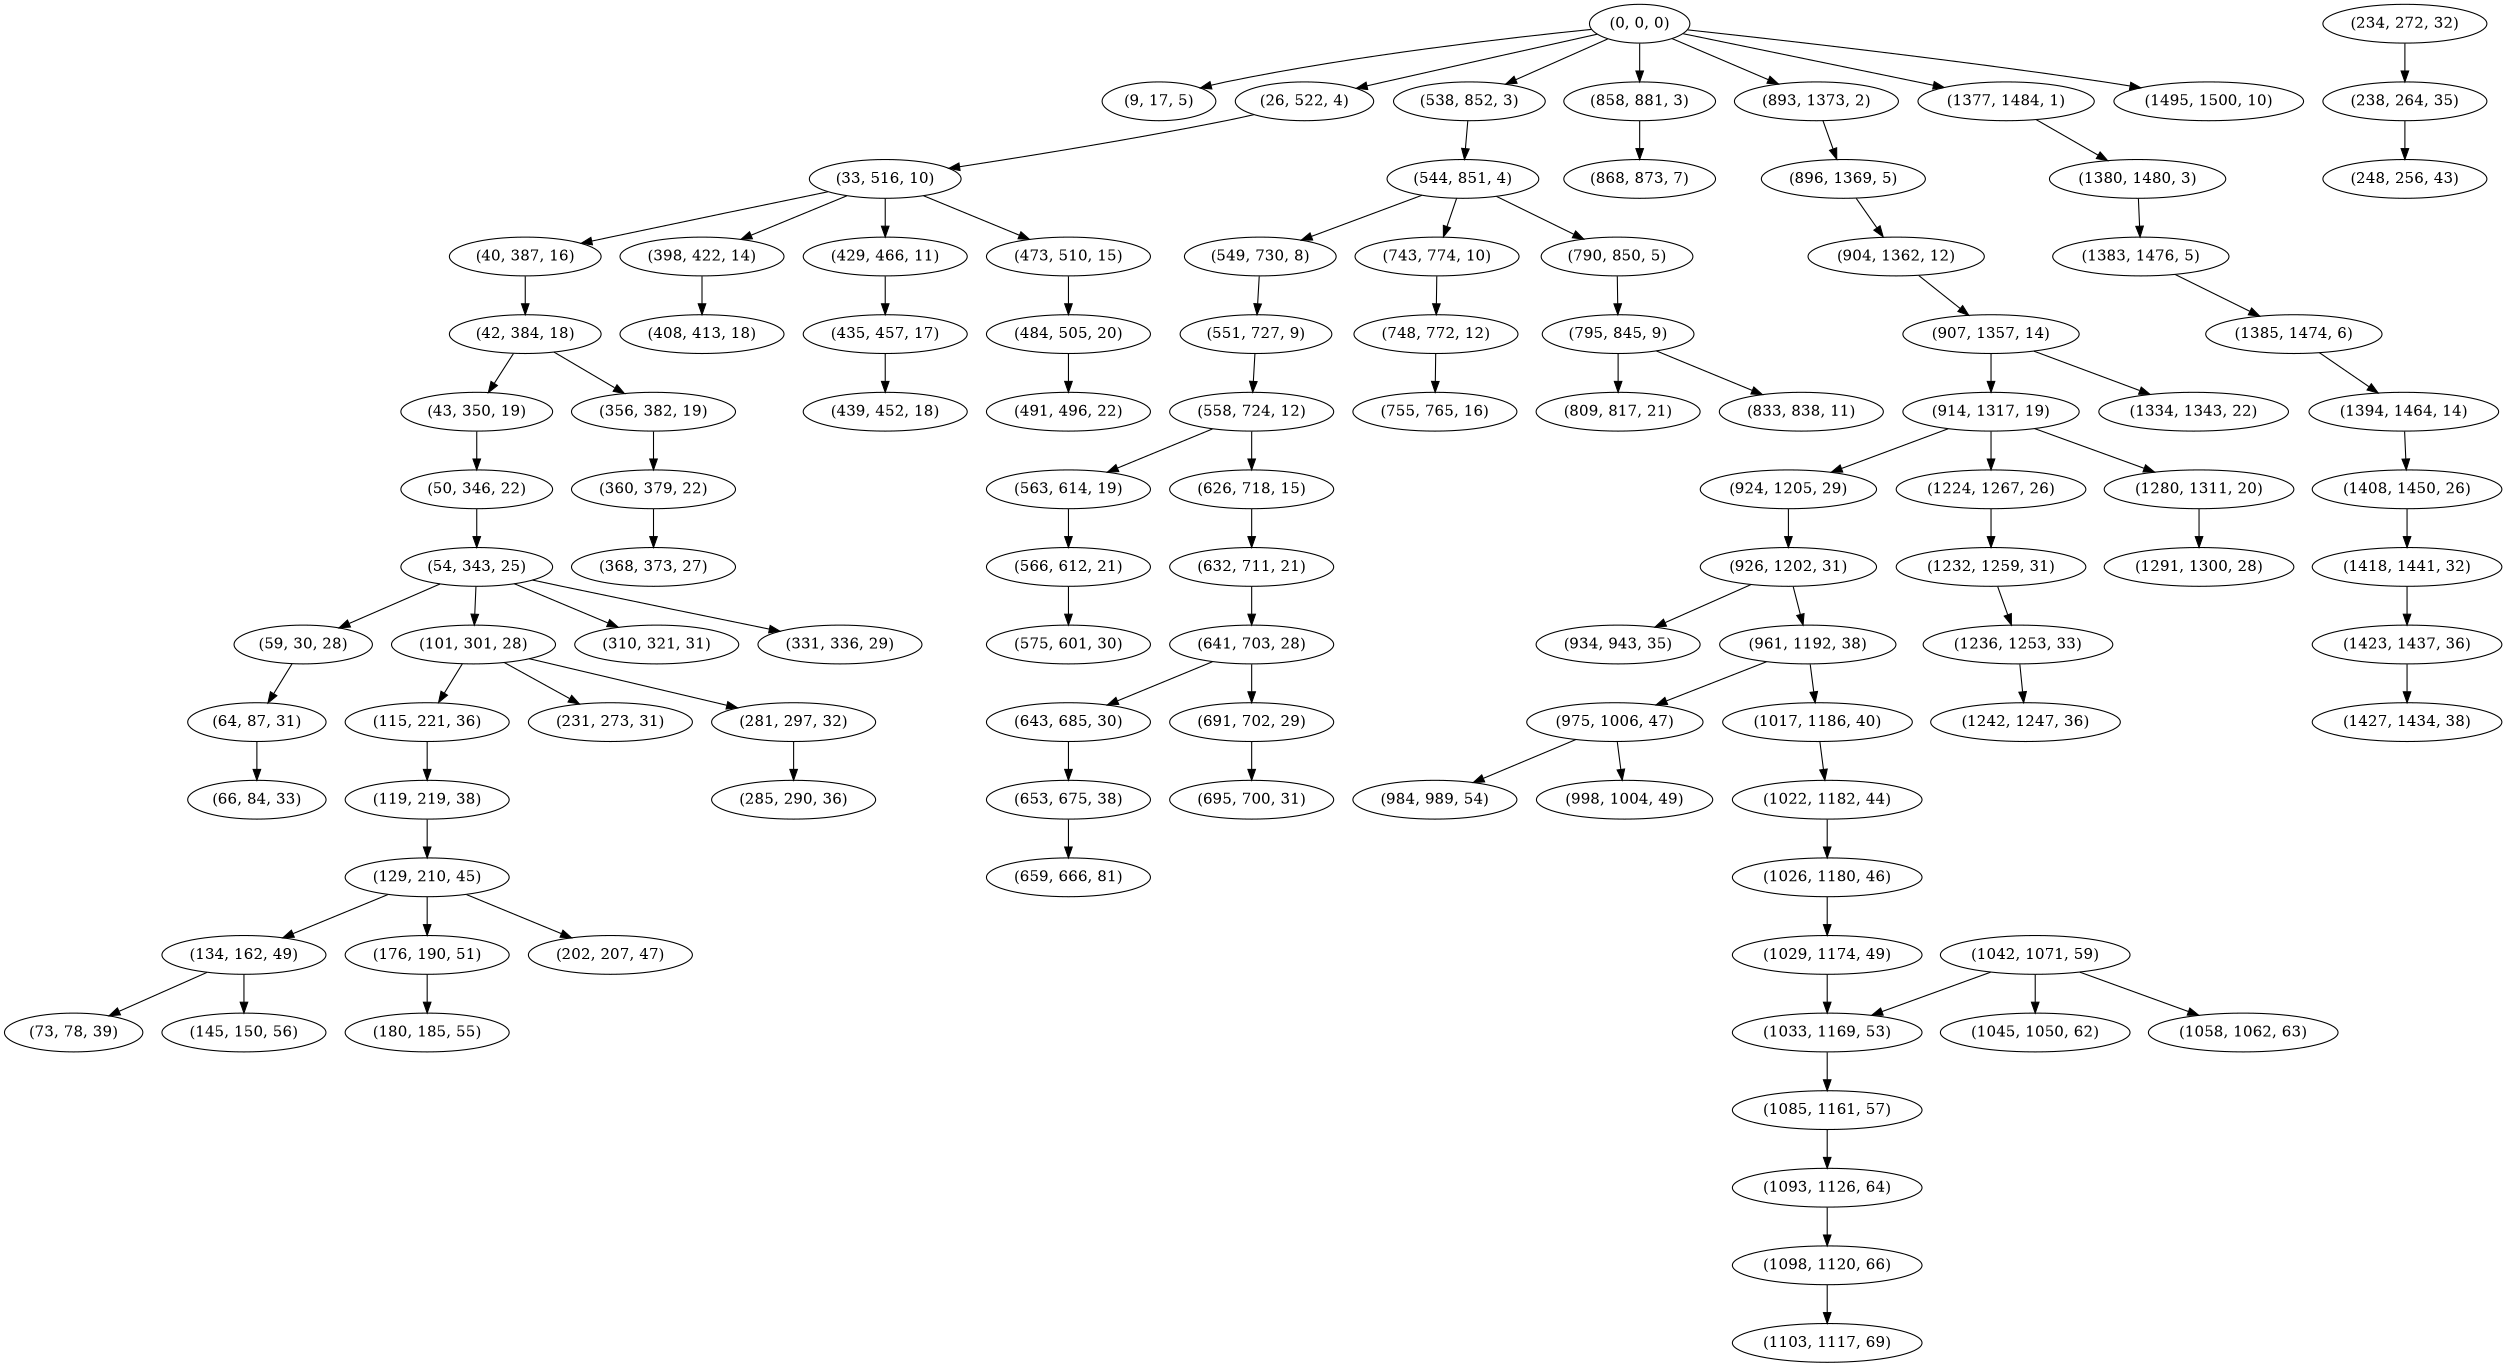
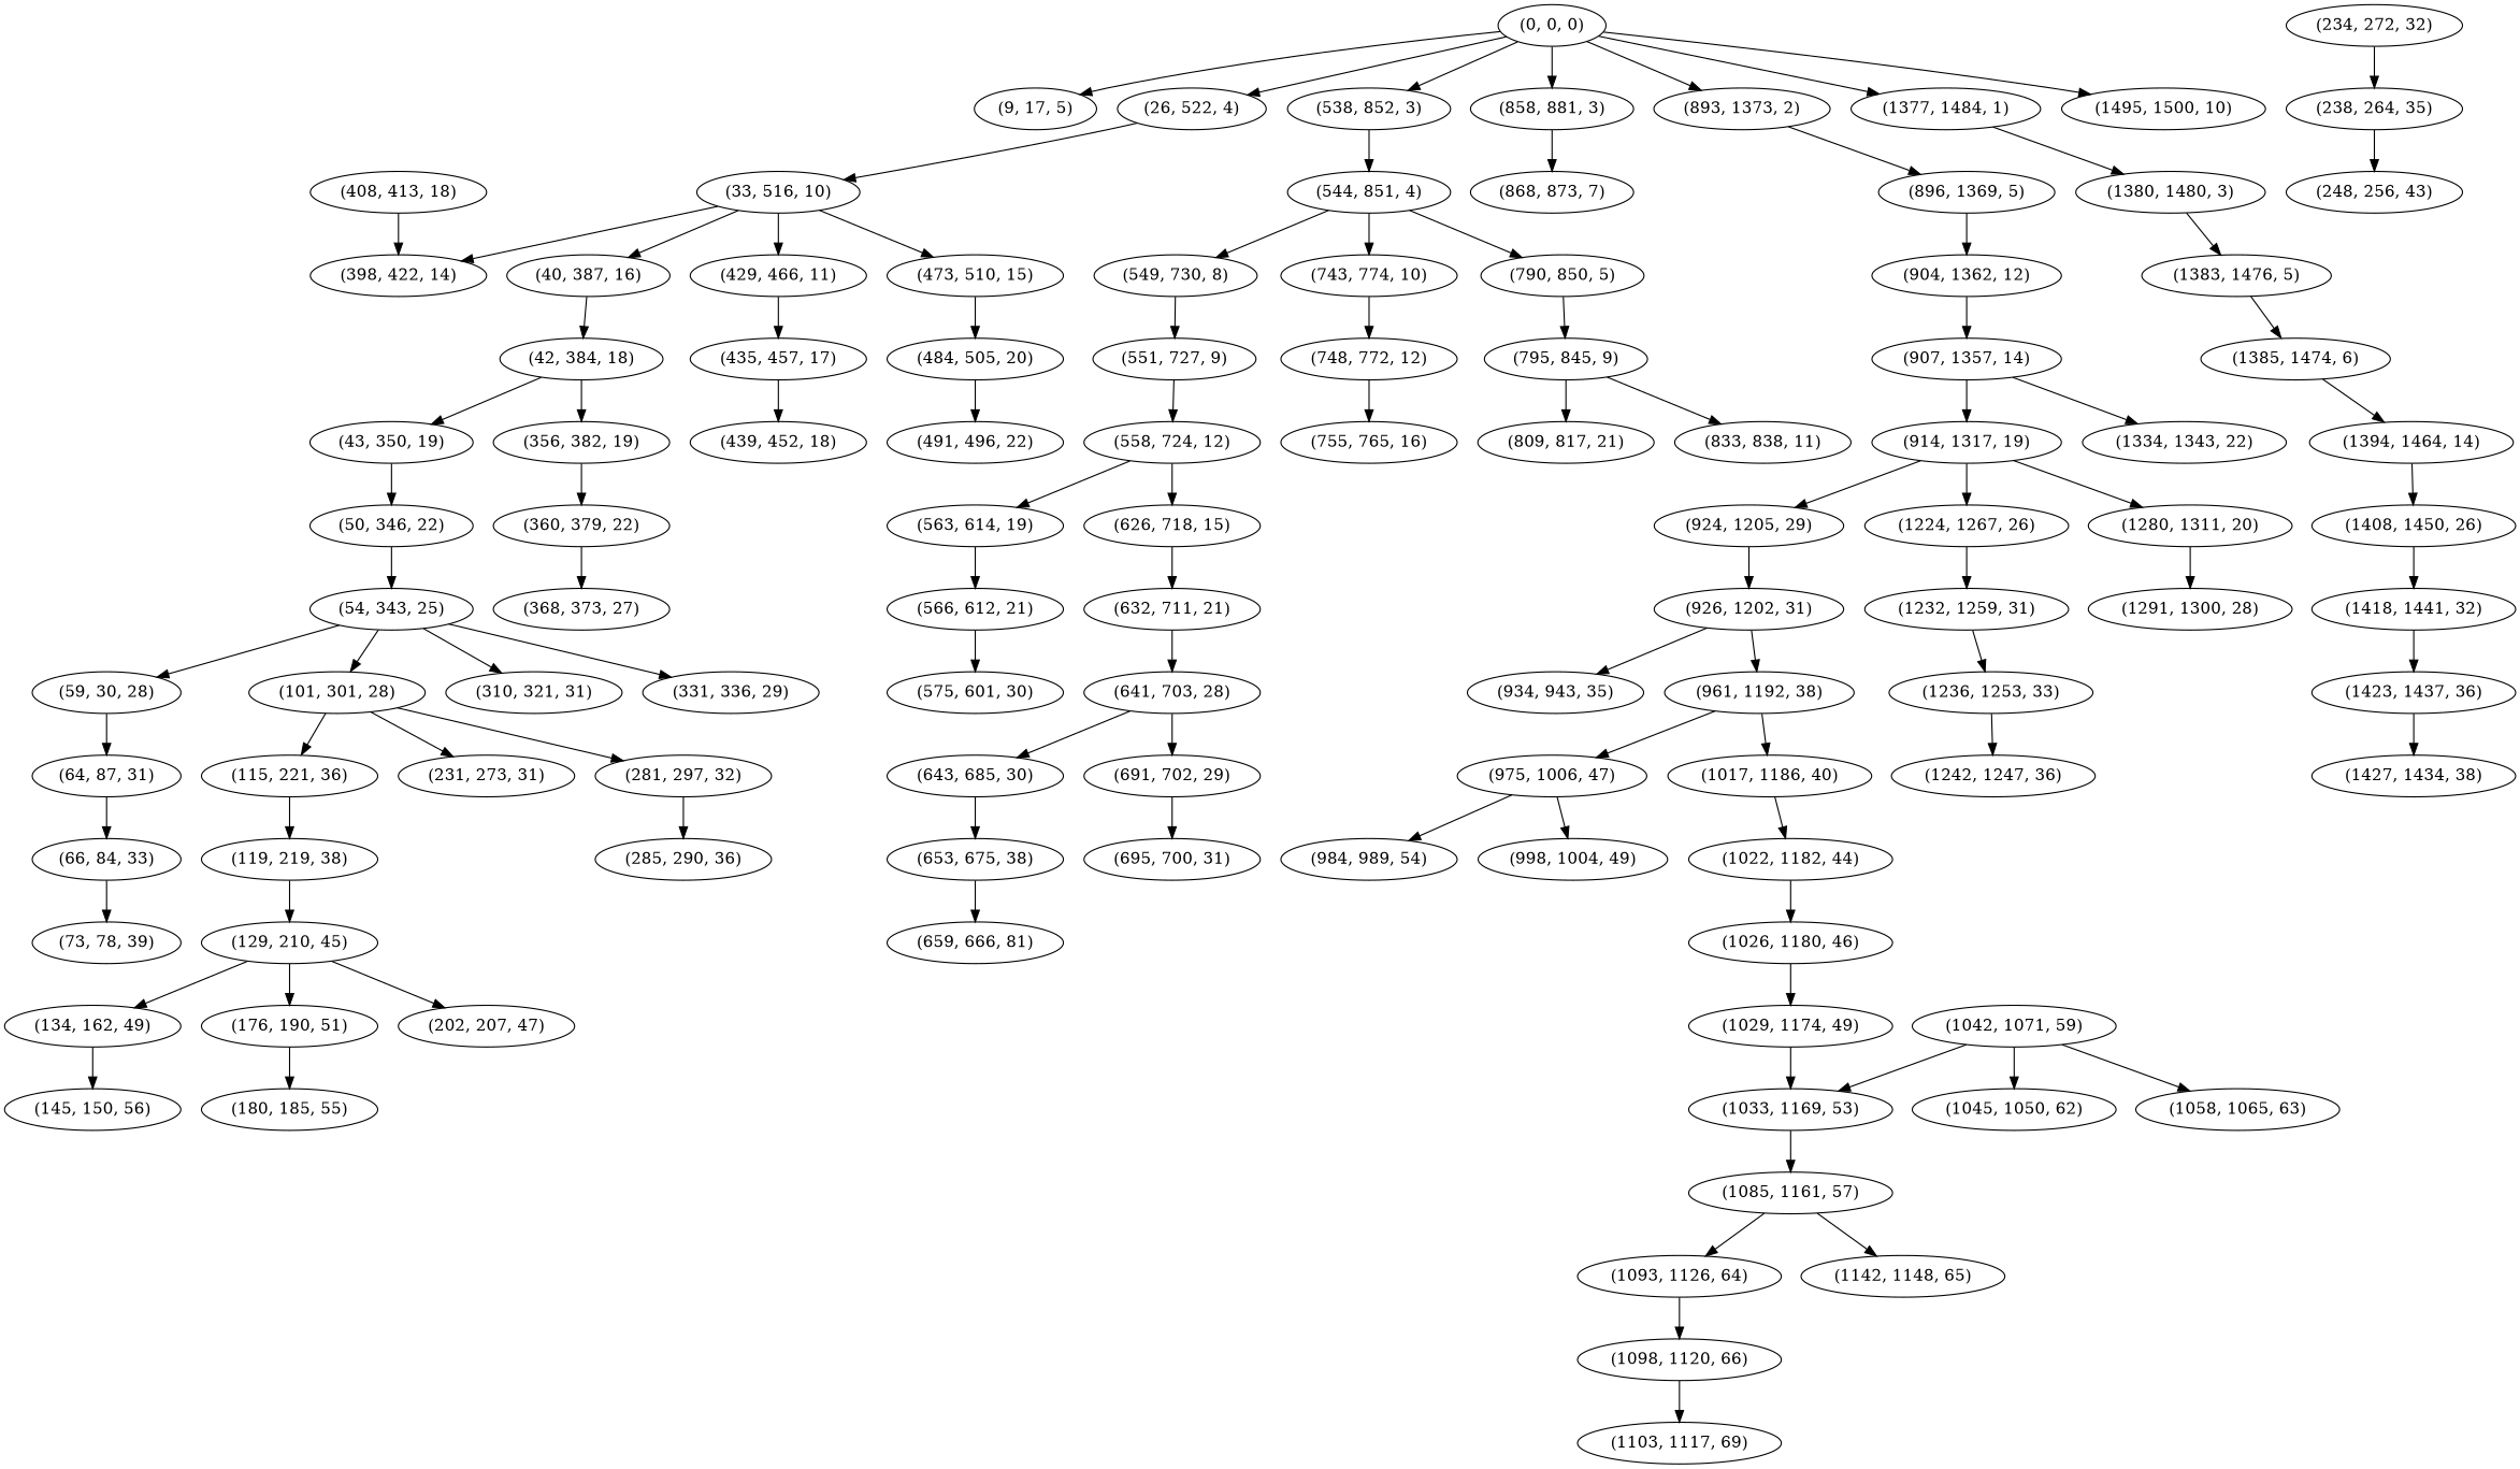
  digraph {
    "(0, 0, 0)"
    "(9, 17, 5)"
    "(26, 522, 4)"
    "(538, 852, 3)"
    "(858, 881, 3)"
    "(893, 1373, 2)"
    "(1377, 1484, 1)"
    "(1495, 1500, 10)"
    "(33, 516, 10)"
    "(544, 851, 4)"
    "(868, 873, 7)"
    "(896, 1369, 5)"
    "(1380, 1480, 3)"
    "(40, 387, 16)"
    "(398, 422, 14)"
    "(429, 466, 11)"
    "(473, 510, 15)"
    "(42, 384, 18)"
    "(408, 413, 18)"
    "(435, 457, 17)"
    "(484, 505, 20)"
    "(43, 350, 19)"
    "(356, 382, 19)"
    "(50, 346, 22)"
    "(360, 379, 22)"
    "(54, 343, 25)"
    n27 [label="(59, 30, 28)"]
    "(101, 301, 28)"
    "(310, 321, 31)"
    "(331, 336, 29)"
    "(64, 87, 31)"
    "(115, 221, 36)"
    "(231, 273, 31)"
    "(281, 297, 32)"
    "(66, 84, 33)"
    "(73, 78, 39)"
    "(119, 219, 38)"
    "(285, 290, 36)"
    "(129, 210, 45)"
    "(134, 162, 49)"
    "(176, 190, 51)"
    "(202, 207, 47)"
    "(145, 150, 56)"
    "(180, 185, 55)"
    "(234, 272, 32)"
    "(238, 264, 35)"
    "(248, 256, 43)"
    "(368, 373, 27)"
    "(439, 452, 18)"
    "(491, 496, 22)"
    "(549, 730, 8)"
    "(743, 774, 10)"
    "(790, 850, 5)"
    "(551, 727, 9)"
    "(748, 772, 12)"
    "(795, 845, 9)"
    n57 [label="(558, 724, 12)"]
    "(563, 614, 19)"
    "(626, 718, 15)"
    "(566, 612, 21)"
    "(632, 711, 21)"
    "(575, 601, 30)"
    "(641, 703, 28)"
    "(643, 685, 30)"
    "(691, 702, 29)"
    "(653, 675, 38)"
    "(695, 700, 31)"
    n68 [label="(659, 666, 81)"]
    "(755, 765, 16)"
    "(809, 817, 21)"
    "(833, 838, 11)"
    "(904, 1362, 12)"
    "(907, 1357, 14)"
    "(914, 1317, 19)"
    "(1334, 1343, 22)"
    "(924, 1205, 29)"
    "(1224, 1267, 26)"
    "(1280, 1311, 20)"
    "(926, 1202, 31)"
    "(1232, 1259, 31)"
    "(1291, 1300, 28)"
    "(934, 943, 35)"
    "(961, 1192, 38)"
    "(975, 1006, 47)"
    "(1017, 1186, 40)"
    "(984, 989, 54)"
    "(998, 1004, 49)"
    "(1022, 1182, 44)"
    "(1026, 1180, 46)"
    "(1029, 1174, 49)"
    "(1033, 1169, 53)"
    "(1085, 1161, 57)"
    "(1042, 1071, 59)"
    "(1045, 1050, 62)"
-   "(1058, 1065, 63)" [label="(1058, 1062, 63)"]
+   "(1058, 1065, 63)"
    "(1093, 1126, 64)"
+   "(1142, 1148, 65)"
    "(1098, 1120, 66)"
    "(1103, 1117, 69)"
    "(1236, 1253, 33)"
    "(1242, 1247, 36)"
    "(1383, 1476, 5)"
    "(1385, 1474, 6)"
    "(1394, 1464, 14)"
    "(1408, 1450, 26)"
    "(1418, 1441, 32)"
    "(1423, 1437, 36)"
    "(1427, 1434, 38)"
    "(0, 0, 0)" -> "(9, 17, 5)"
    "(0, 0, 0)" -> "(26, 522, 4)"
    "(0, 0, 0)" -> "(538, 852, 3)"
    "(0, 0, 0)" -> "(858, 881, 3)"
    "(0, 0, 0)" -> "(893, 1373, 2)"
    "(0, 0, 0)" -> "(1377, 1484, 1)"
    "(0, 0, 0)" -> "(1495, 1500, 10)"
    "(26, 522, 4)" -> "(33, 516, 10)"
    "(538, 852, 3)" -> "(544, 851, 4)"
    "(858, 881, 3)" -> "(868, 873, 7)"
    "(893, 1373, 2)" -> "(896, 1369, 5)"
    "(1377, 1484, 1)" -> "(1380, 1480, 3)"
    "(33, 516, 10)" -> "(40, 387, 16)"
    "(33, 516, 10)" -> "(398, 422, 14)"
    "(33, 516, 10)" -> "(429, 466, 11)"
    "(33, 516, 10)" -> "(473, 510, 15)"
    "(544, 851, 4)" -> "(549, 730, 8)"
    "(544, 851, 4)" -> "(743, 774, 10)"
    "(544, 851, 4)" -> "(790, 850, 5)"
    "(896, 1369, 5)" -> "(904, 1362, 12)"
    "(1380, 1480, 3)" -> "(1383, 1476, 5)"
    "(40, 387, 16)" -> "(42, 384, 18)"
-   "(398, 422, 14)" -> "(408, 413, 18)"
+   "(408, 413, 18)" -> "(398, 422, 14)"
    "(429, 466, 11)" -> "(435, 457, 17)"
    "(473, 510, 15)" -> "(484, 505, 20)"
    "(42, 384, 18)" -> "(43, 350, 19)"
    "(42, 384, 18)" -> "(356, 382, 19)"
    "(435, 457, 17)" -> "(439, 452, 18)"
    "(484, 505, 20)" -> "(491, 496, 22)"
    "(43, 350, 19)" -> "(50, 346, 22)"
    "(356, 382, 19)" -> "(360, 379, 22)"
    "(50, 346, 22)" -> "(54, 343, 25)"
    "(360, 379, 22)" -> "(368, 373, 27)"
    "(54, 343, 25)" -> n27
    "(54, 343, 25)" -> "(101, 301, 28)"
    "(54, 343, 25)" -> "(310, 321, 31)"
    "(54, 343, 25)" -> "(331, 336, 29)"
    n27 -> "(64, 87, 31)"
    "(101, 301, 28)" -> "(115, 221, 36)"
    "(101, 301, 28)" -> "(231, 273, 31)"
    "(101, 301, 28)" -> "(281, 297, 32)"
    "(64, 87, 31)" -> "(66, 84, 33)"
    "(115, 221, 36)" -> "(119, 219, 38)"
    "(281, 297, 32)" -> "(285, 290, 36)"
-   "(134, 162, 49)" -> "(73, 78, 39)"
+   "(66, 84, 33)" -> "(73, 78, 39)"
    "(119, 219, 38)" -> "(129, 210, 45)"
    "(129, 210, 45)" -> "(134, 162, 49)"
    "(129, 210, 45)" -> "(176, 190, 51)"
    "(129, 210, 45)" -> "(202, 207, 47)"
    "(134, 162, 49)" -> "(145, 150, 56)"
    "(176, 190, 51)" -> "(180, 185, 55)"
    "(234, 272, 32)" -> "(238, 264, 35)"
    "(238, 264, 35)" -> "(248, 256, 43)"
    "(549, 730, 8)" -> "(551, 727, 9)"
    "(743, 774, 10)" -> "(748, 772, 12)"
    "(790, 850, 5)" -> "(795, 845, 9)"
    "(551, 727, 9)" -> n57
    "(748, 772, 12)" -> "(755, 765, 16)"
    "(795, 845, 9)" -> "(809, 817, 21)"
    "(795, 845, 9)" -> "(833, 838, 11)"
    n57 -> "(563, 614, 19)"
    n57 -> "(626, 718, 15)"
    "(563, 614, 19)" -> "(566, 612, 21)"
    "(626, 718, 15)" -> "(632, 711, 21)"
    "(566, 612, 21)" -> "(575, 601, 30)"
    "(632, 711, 21)" -> "(641, 703, 28)"
    "(641, 703, 28)" -> "(643, 685, 30)"
    "(641, 703, 28)" -> "(691, 702, 29)"
    "(643, 685, 30)" -> "(653, 675, 38)"
    "(691, 702, 29)" -> "(695, 700, 31)"
    "(653, 675, 38)" -> n68
    "(904, 1362, 12)" -> "(907, 1357, 14)"
    "(907, 1357, 14)" -> "(914, 1317, 19)"
    "(907, 1357, 14)" -> "(1334, 1343, 22)"
    "(914, 1317, 19)" -> "(924, 1205, 29)"
    "(914, 1317, 19)" -> "(1224, 1267, 26)"
    "(914, 1317, 19)" -> "(1280, 1311, 20)"
    "(924, 1205, 29)" -> "(926, 1202, 31)"
    "(1224, 1267, 26)" -> "(1232, 1259, 31)"
    "(1280, 1311, 20)" -> "(1291, 1300, 28)"
    "(926, 1202, 31)" -> "(934, 943, 35)"
    "(926, 1202, 31)" -> "(961, 1192, 38)"
    "(1232, 1259, 31)" -> "(1236, 1253, 33)"
    "(961, 1192, 38)" -> "(975, 1006, 47)"
    "(961, 1192, 38)" -> "(1017, 1186, 40)"
    "(975, 1006, 47)" -> "(984, 989, 54)"
    "(975, 1006, 47)" -> "(998, 1004, 49)"
    "(1017, 1186, 40)" -> "(1022, 1182, 44)"
    "(1022, 1182, 44)" -> "(1026, 1180, 46)"
    "(1026, 1180, 46)" -> "(1029, 1174, 49)"
    "(1029, 1174, 49)" -> "(1033, 1169, 53)"
    "(1033, 1169, 53)" -> "(1085, 1161, 57)"
    "(1085, 1161, 57)" -> "(1093, 1126, 64)"
+   "(1085, 1161, 57)" -> "(1142, 1148, 65)"
    "(1042, 1071, 59)" -> "(1033, 1169, 53)"
    "(1042, 1071, 59)" -> "(1045, 1050, 62)"
    "(1042, 1071, 59)" -> "(1058, 1065, 63)"
    "(1093, 1126, 64)" -> "(1098, 1120, 66)"
    "(1098, 1120, 66)" -> "(1103, 1117, 69)"
    "(1236, 1253, 33)" -> "(1242, 1247, 36)"
    "(1383, 1476, 5)" -> "(1385, 1474, 6)"
    "(1385, 1474, 6)" -> "(1394, 1464, 14)"
    "(1394, 1464, 14)" -> "(1408, 1450, 26)"
    "(1408, 1450, 26)" -> "(1418, 1441, 32)"
    "(1418, 1441, 32)" -> "(1423, 1437, 36)"
    "(1423, 1437, 36)" -> "(1427, 1434, 38)"
  }
